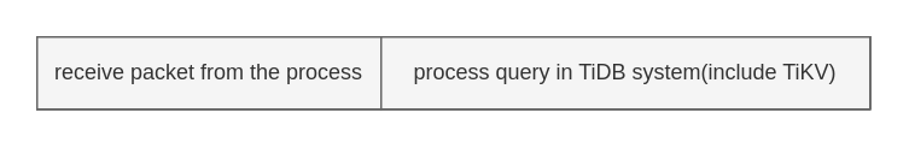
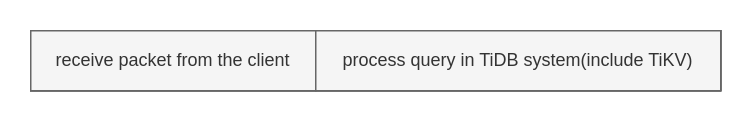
  <mxCell id="0" />
  <mxCell id="1" parent="0" />
  <mxCell id="2" value="" style="rounded=0;whiteSpace=wrap;html=1;" parent="1" vertex="1"><mxGeometry x="20" y="20" width="460" height="40" as="geometry" /></mxCell>
- <mxCell id="3" value="receive packet from the process" style="rounded=0;whiteSpace=wrap;html=1;fillColor=#f5f5f5;fontColor=#333333;strokeColor=#666666;" parent="1" vertex="1"><mxGeometry x="20" y="20" width="190" height="40" as="geometry" /></mxCell>
+ <mxCell id="3" value="receive packet from the client" style="rounded=0;whiteSpace=wrap;html=1;fillColor=#f5f5f5;fontColor=#333333;strokeColor=#666666;" parent="1" vertex="1"><mxGeometry x="20" y="20" width="190" height="40" as="geometry" /></mxCell>
  <mxCell id="4" value="process query in TiDB system(include TiKV)" style="rounded=0;whiteSpace=wrap;html=1;fillColor=#f5f5f5;fontColor=#333333;strokeColor=#666666;" parent="1" vertex="1"><mxGeometry x="210" y="20" width="270" height="40" as="geometry" /></mxCell>
